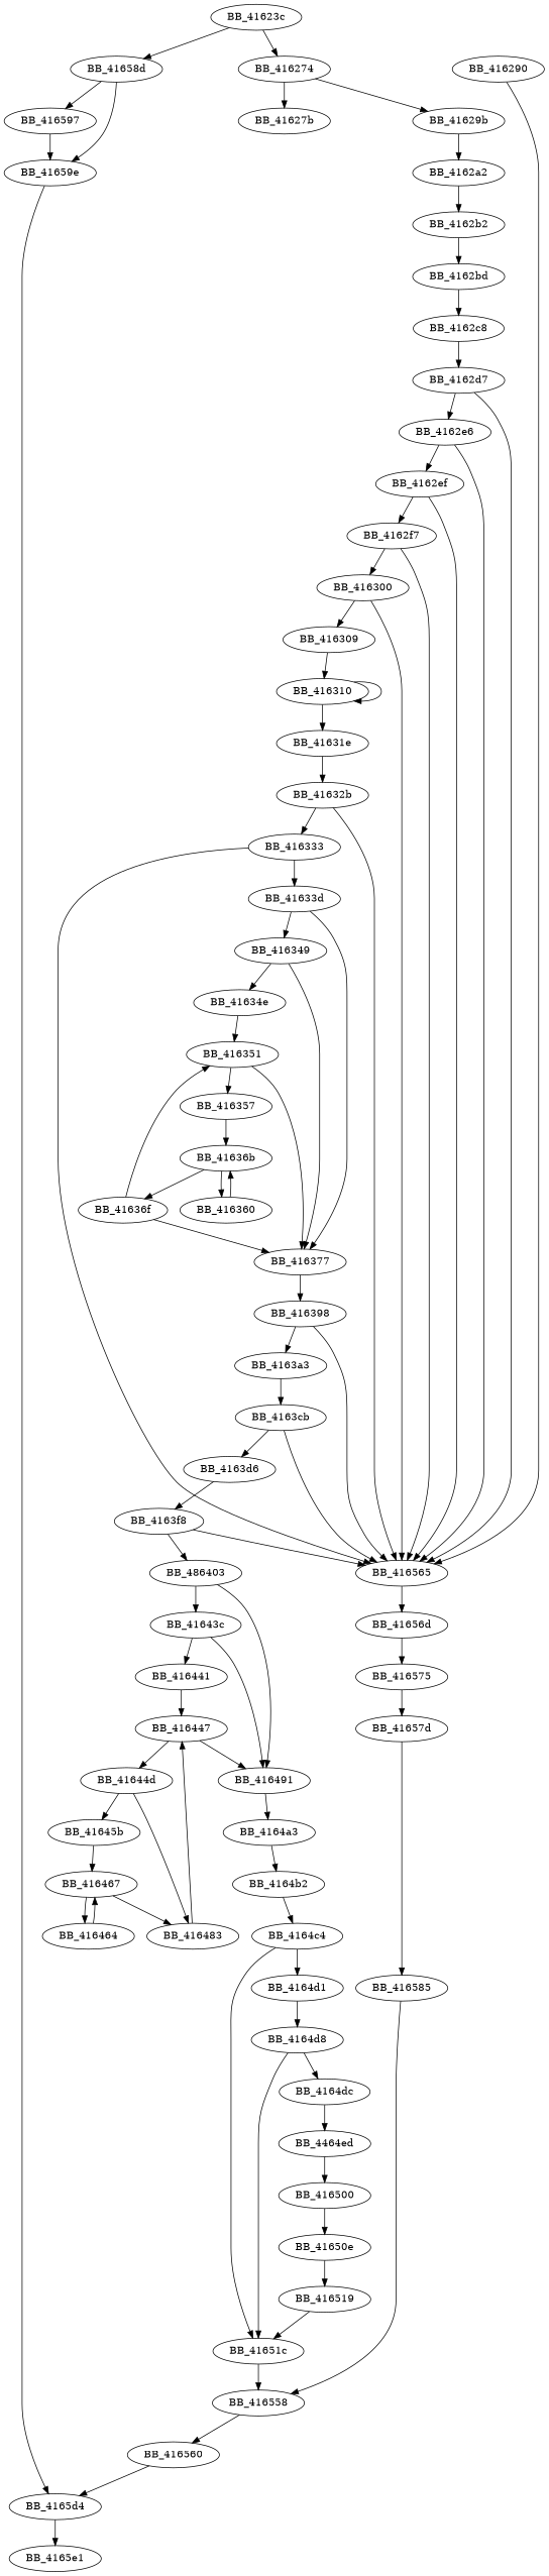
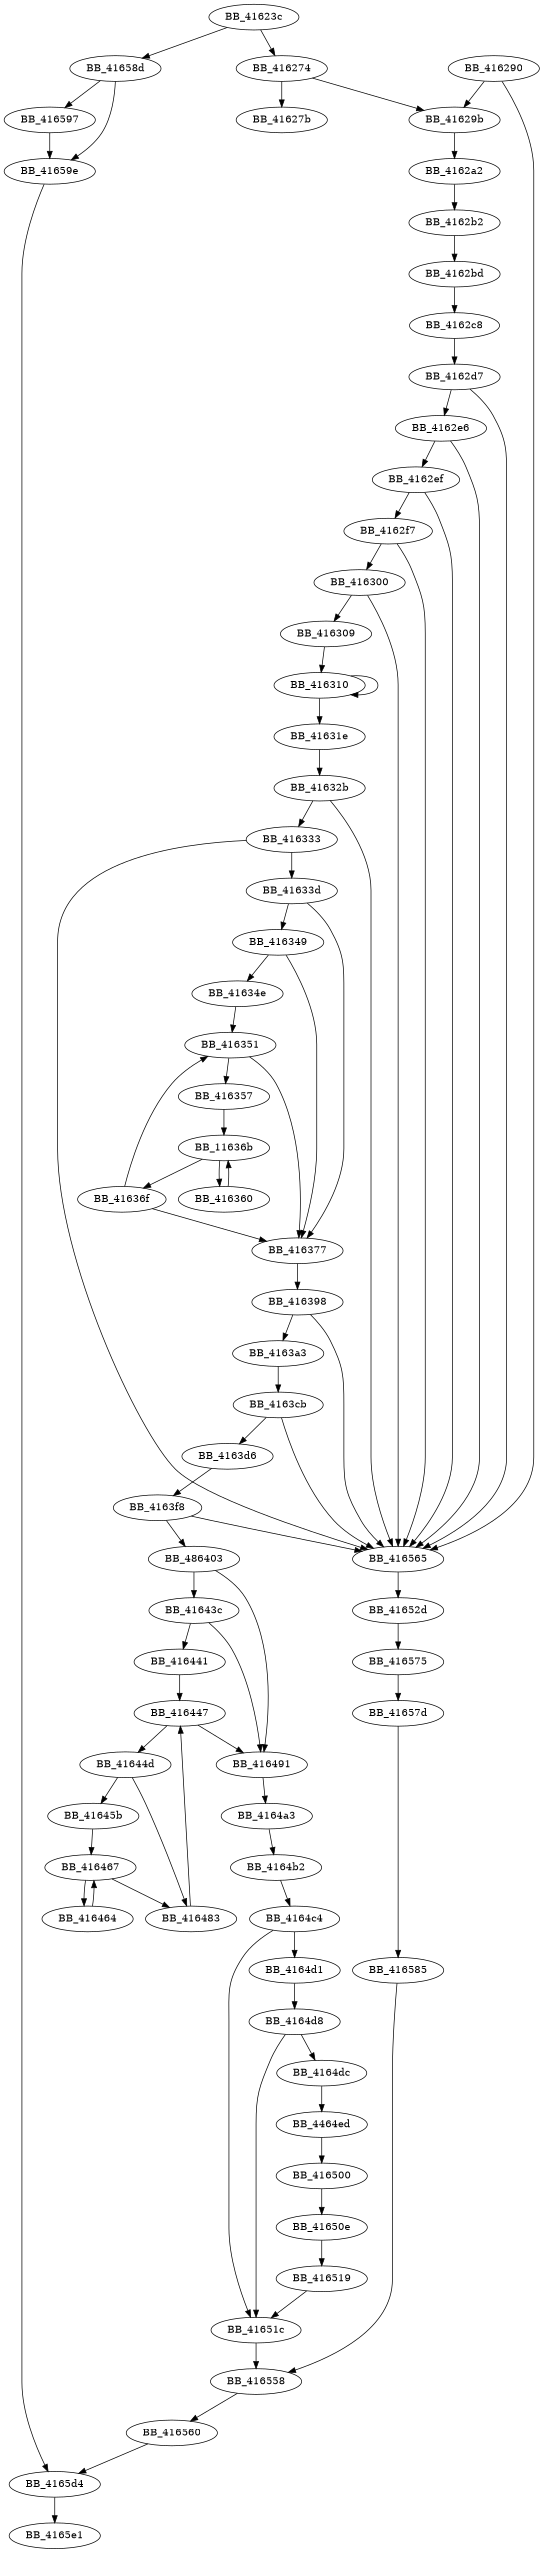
  digraph {
    BB_41623c
    BB_416274
    BB_41658d
    BB_41627b
    BB_41629b
    BB_416597
    BB_41659e
    BB_4162a2
    BB_4165d4
    BB_416290
    BB_416565
    BB_4162b2
-   BB_41656d
+   BB_41656d [label=BB_41652d]
    BB_416575
    BB_4162bd
    BB_4162c8
    BB_4162d7
    BB_4162e6
    BB_4162ef
    BB_4162f7
    BB_416300
    BB_416309
    BB_416310
    BB_41631e
    BB_41632b
    BB_416333
    BB_41633d
    BB_416349
    BB_416377
    BB_41634e
    BB_416398
    BB_416351
    BB_4163a3
    BB_416357
-   BB_41636b
+   BB_41636b [label=BB_11636b]
    BB_416360
    BB_41636f
    BB_4163cb
    BB_4163d6
    BB_4163f8
    n41 [label=BB_486403]
    BB_41643c
    BB_416491
    BB_416441
    BB_4164a3
    BB_416447
    BB_4164b2
    BB_41644d
    BB_41645b
    BB_416483
    BB_416467
    BB_416464
    BB_4164c4
    BB_4164d1
    BB_41651c
    BB_4164d8
    BB_416558
    BB_4164dc
    BB_416560
    n60 [label=BB_4464ed]
    BB_416500
    BB_41650e
    BB_416519
    BB_4165e1
    BB_41657d
    BB_416585
    BB_41623c -> BB_416274
    BB_41623c -> BB_41658d
    BB_416274 -> BB_41627b
    BB_416274 -> BB_41629b
    BB_41658d -> BB_416597
    BB_41658d -> BB_41659e
    BB_41629b -> BB_4162a2
    BB_416597 -> BB_41659e
    BB_41659e -> BB_4165d4
    BB_4162a2 -> BB_4162b2
    BB_4165d4 -> BB_4165e1
+   BB_416290 -> BB_41629b
    BB_416290 -> BB_416565
    BB_416565 -> BB_41656d
    BB_4162b2 -> BB_4162bd
    BB_41656d -> BB_416575
    BB_416575 -> BB_41657d
    BB_4162bd -> BB_4162c8
    BB_4162c8 -> BB_4162d7
    BB_4162d7 -> BB_416565
    BB_4162d7 -> BB_4162e6
    BB_4162e6 -> BB_416565
    BB_4162e6 -> BB_4162ef
    BB_4162ef -> BB_416565
    BB_4162ef -> BB_4162f7
    BB_4162f7 -> BB_416565
    BB_4162f7 -> BB_416300
    BB_416300 -> BB_416565
    BB_416300 -> BB_416309
    BB_416309 -> BB_416310
    BB_416310 -> BB_416310
    BB_416310 -> BB_41631e
    BB_41631e -> BB_41632b
    BB_41632b -> BB_416565
    BB_41632b -> BB_416333
    BB_416333 -> BB_416565
    BB_416333 -> BB_41633d
    BB_41633d -> BB_416349
    BB_41633d -> BB_416377
    BB_416349 -> BB_416377
    BB_416349 -> BB_41634e
    BB_416377 -> BB_416398
    BB_41634e -> BB_416351
    BB_416398 -> BB_416565
    BB_416398 -> BB_4163a3
    BB_416351 -> BB_416377
    BB_416351 -> BB_416357
    BB_4163a3 -> BB_4163cb
    BB_416357 -> BB_41636b
    BB_41636b -> BB_416360
    BB_41636b -> BB_41636f
    BB_416360 -> BB_41636b
    BB_41636f -> BB_416377
    BB_41636f -> BB_416351
    BB_4163cb -> BB_416565
    BB_4163cb -> BB_4163d6
    BB_4163d6 -> BB_4163f8
    BB_4163f8 -> BB_416565
    BB_4163f8 -> n41
    n41 -> BB_41643c
    n41 -> BB_416491
    BB_41643c -> BB_416491
    BB_41643c -> BB_416441
    BB_416491 -> BB_4164a3
    BB_416441 -> BB_416447
    BB_4164a3 -> BB_4164b2
    BB_416447 -> BB_416491
    BB_416447 -> BB_41644d
    BB_4164b2 -> BB_4164c4
    BB_41644d -> BB_41645b
    BB_41644d -> BB_416483
    BB_41645b -> BB_416467
    BB_416483 -> BB_416447
    BB_416467 -> BB_416483
    BB_416467 -> BB_416464
    BB_416464 -> BB_416467
    BB_4164c4 -> BB_4164d1
    BB_4164c4 -> BB_41651c
    BB_4164d1 -> BB_4164d8
    BB_41651c -> BB_416558
    BB_4164d8 -> BB_41651c
    BB_4164d8 -> BB_4164dc
    BB_416558 -> BB_416560
    BB_4164dc -> n60
    BB_416560 -> BB_4165d4
    n60 -> BB_416500
    BB_416500 -> BB_41650e
    BB_41650e -> BB_416519
    BB_416519 -> BB_41651c
    BB_41657d -> BB_416585
    BB_416585 -> BB_416558
  }
